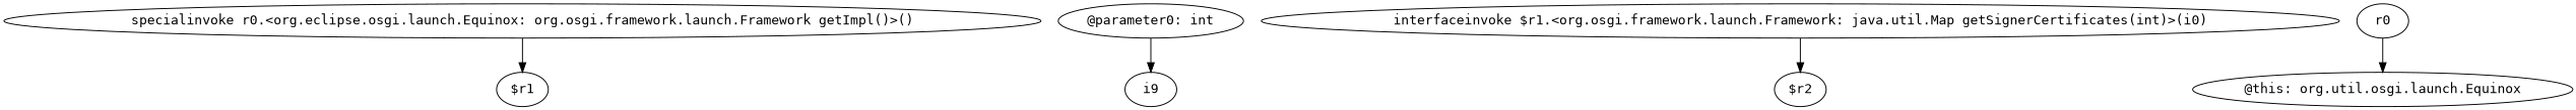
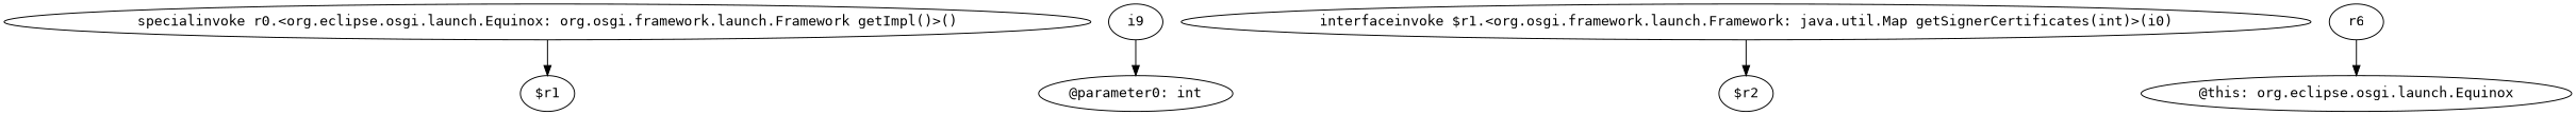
  digraph {
    fontname="DejaVu Sans Mono"
    node [fontname="DejaVu Sans Mono"]
    edge [fontname="DejaVu Sans Mono"]
    n1 [label="specialinvoke r0.<org.eclipse.osgi.launch.Equinox: org.osgi.framework.launch.Framework getImpl()>()"]
    n2 [label="$r1"]
    n3 [label="@parameter0: int"]
    n4 [label=i9]
    n5 [label="interfaceinvoke $r1.<org.osgi.framework.launch.Framework: java.util.Map getSignerCertificates(int)>(i0)"]
    n6 [label="$r2"]
-   n7 [label="@this: org.util.osgi.launch.Equinox"]
-   n8 [label=r0]
+   n7 [label="@this: org.eclipse.osgi.launch.Equinox"]
+   n8 [label=r6]
    n1 -> n2
-   n3 -> n4
+   n4 -> n3
    n5 -> n6
    n8 -> n7
  }
